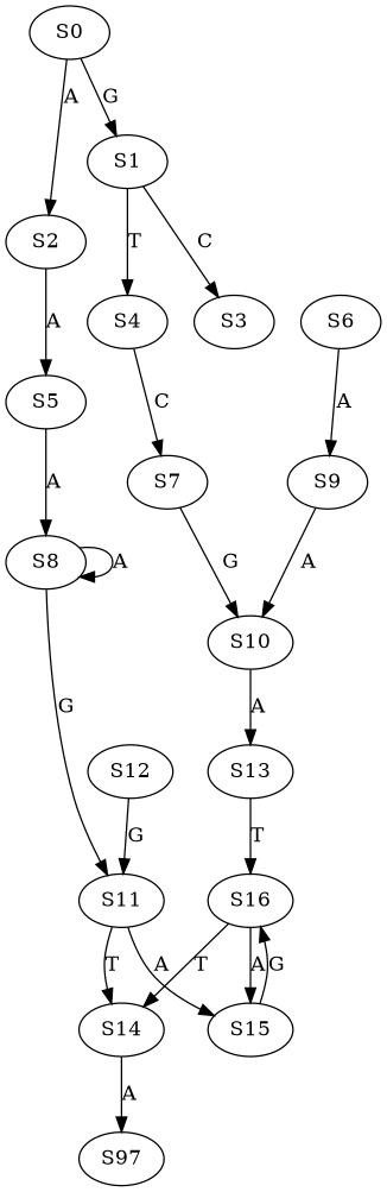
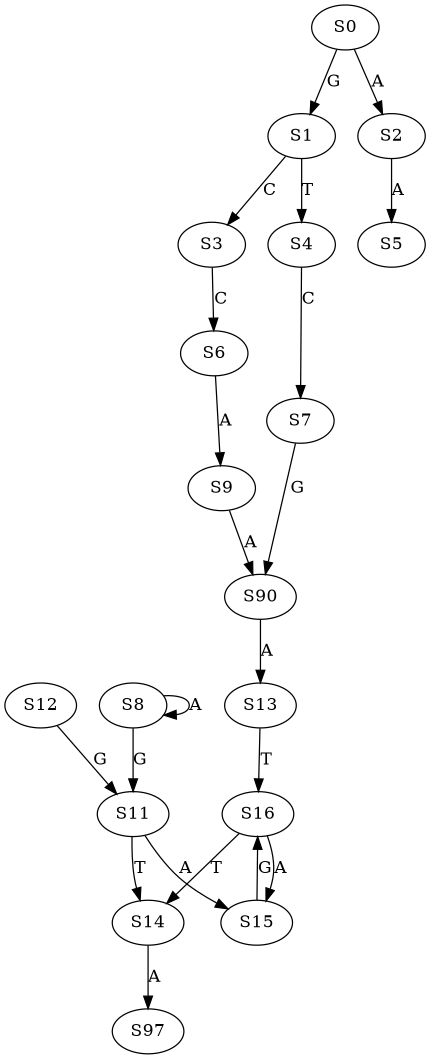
  strict digraph {
    S0
    S1
    S2
    S3
    S4
    S5
    S6
    S7
    S8
    S9
-   S10
+   S10 [label=S90]
    S11
    S13
    S14
    S15
    S12
    S16
    n18 [label=S97]
    S0 -> S1 [label=G]
    S0 -> S2 [label=A]
    S1 -> S3 [label=C]
    S1 -> S4 [label=T]
    S2 -> S5 [label=A]
+   S3 -> S6 [label=C]
    S4 -> S7 [label=C]
-   S5 -> S8 [label=A]
    S6 -> S9 [label=A]
    S7 -> S10 [label=G]
    S8 -> S8 [label=A]
    S8 -> S11 [label=G]
    S9 -> S10 [label=A]
    S10 -> S13 [label=A]
    S11 -> S14 [label=T]
    S11 -> S15 [label=A]
    S13 -> S16 [label=T]
    S14 -> n18 [label=A]
    S15 -> S16 [label=G]
    S12 -> S11 [label=G]
    S16 -> S14 [label=T]
    S16 -> S15 [label=A]
  }
